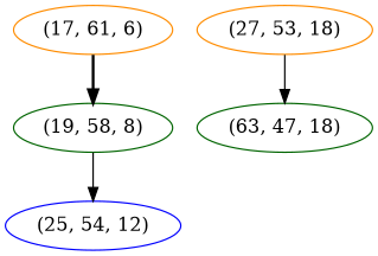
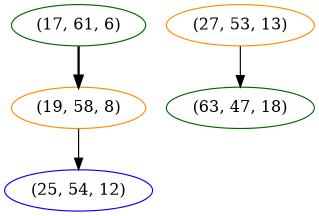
  digraph {
    node [color=darkorange]
    edge [style=solid]
-   "(19, 58, 8)" [color=darkgreen]
-   "(17, 61, 6)"
+   "(19, 58, 8)"
+   "(17, 61, 6)" [color=darkgreen]
    "(25, 54, 12)" [color=blue]
-   "(27, 53, 13)" [label="(27, 53, 18)"]
+   "(27, 53, 13)"
    n5 [color=darkgreen label="(63, 47, 18)"]
    "(19, 58, 8)" -> "(25, 54, 12)"
    "(17, 61, 6)" -> "(19, 58, 8)" [style=bold]
    "(27, 53, 13)" -> n5
  }
